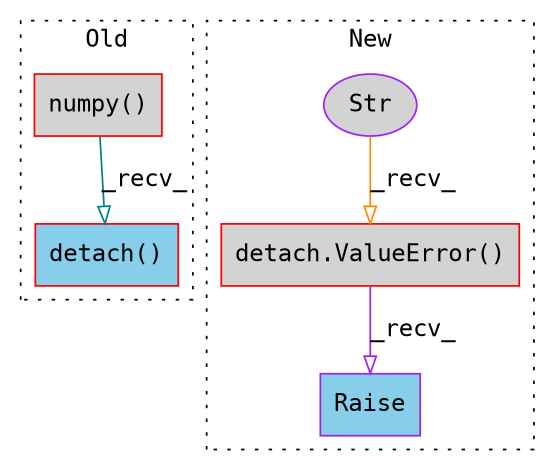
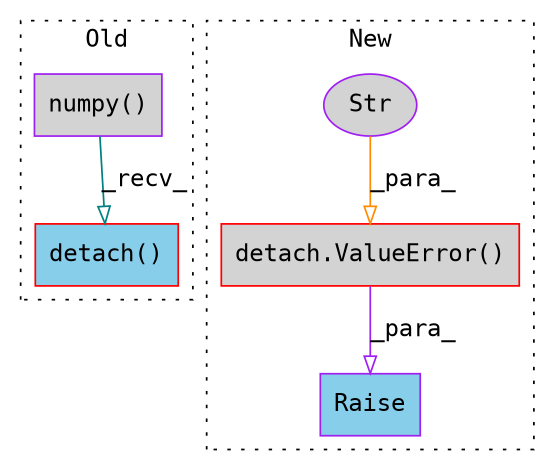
  digraph {
    fontname="DejaVu Sans Mono"
    node [a=75 color=purple fillcolor=lightgrey fontname="DejaVu Sans Mono" s=12749 shape=box style=filled]
    edge [arrowhead=onormal fontname="DejaVu Sans Mono"]
    n1 [color=red fillcolor=skyblue l=14 label="detach()"]
-   n2 [color=red l=22 label="numpy()"]
+   n2 [l=22 label="numpy()"]
    n3 [color=red l="11,1" label="detach.ValueError()" s="12789,12843"]
    n4 [a=91 fillcolor=skyblue l=6 label=Raise s=12783]
    n5 [a=66 l=43 label=Str s=12800 shape=ellipse]
    subgraph cluster_1 {
      label=Old
      style=dotted
      n1
      n2
    }
    subgraph cluster_2 {
      label=New
      style=dotted
      n3
      n4
      n5
    }
    n2 -> n1 [color=teal label=_recv_]
-   n3 -> n4 [color=purple label=_recv_]
-   n5 -> n3 [color=darkorange label=_recv_]
+   n3 -> n4 [color=purple label=_para_]
+   n5 -> n3 [color=darkorange label=_para_]
  }
